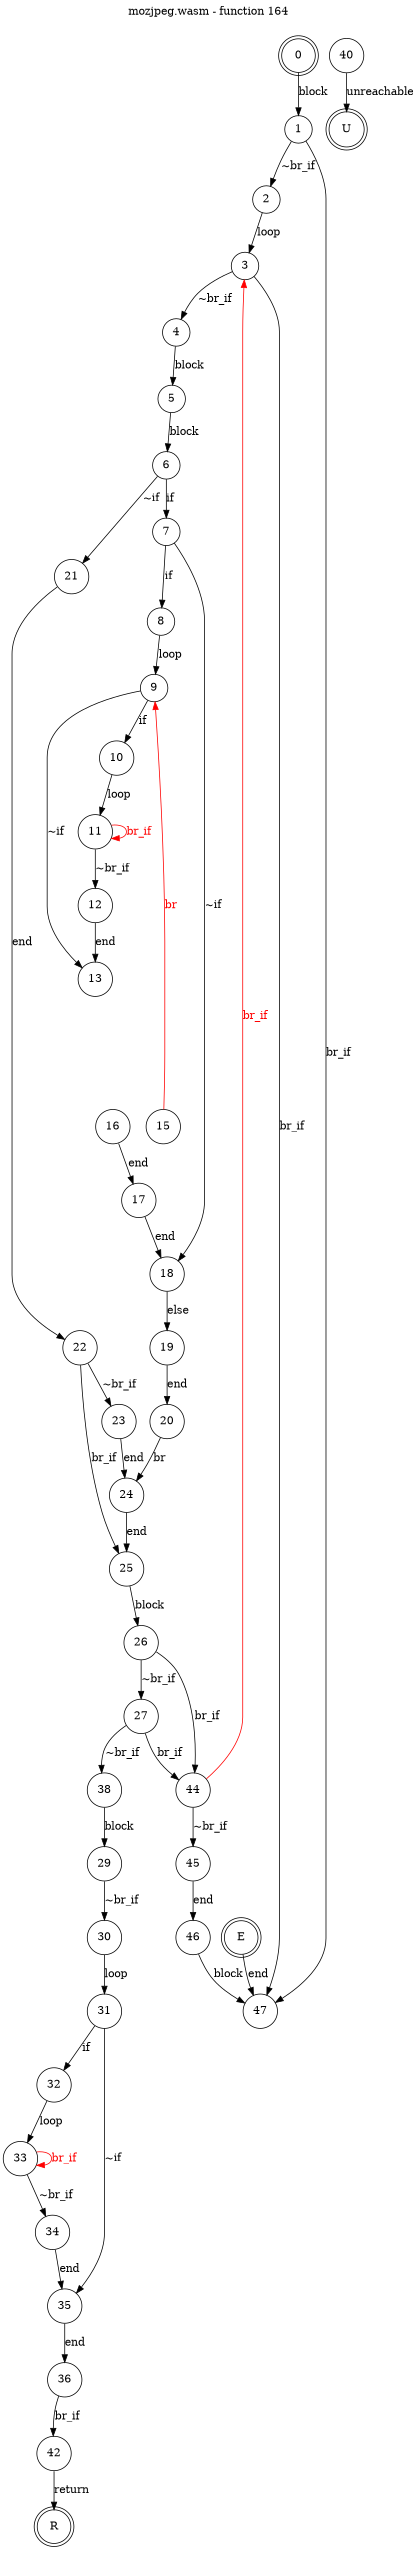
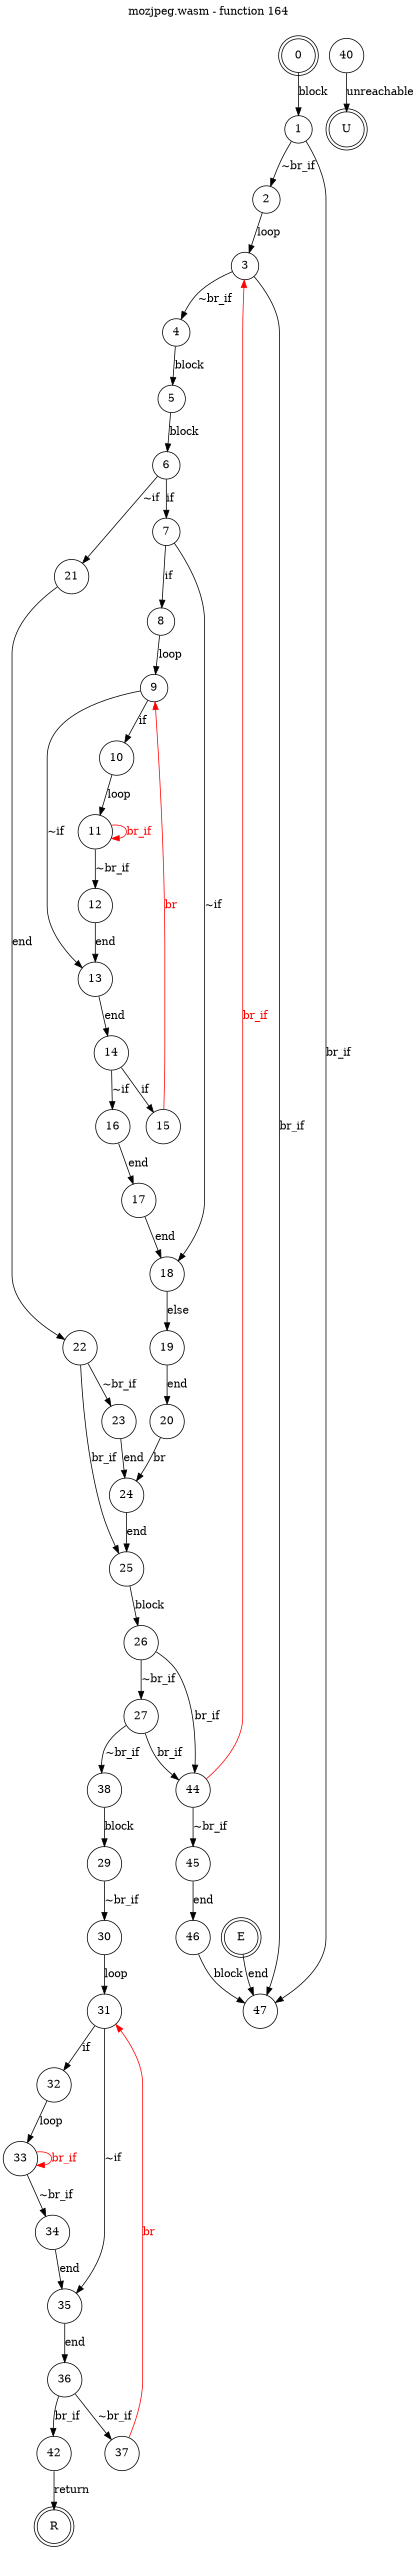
  digraph {
    label="mozjpeg.wasm - function 164"
    labelfontcolor=black
    labelfontname=Helvetica
    labelfontsize=16
    labelloc=t
    node [shape=circle]
    0 [shape=doublecircle]
    1
    2
    47
    E [shape=doublecircle]
    U [shape=doublecircle]
    R [shape=doublecircle]
    3
    4
    5
    6
    7
    21
    8
    18
    22
    9
    19
    25
    23
    10
    13
    20
    11
+   14
    12
    15
    16
    17
    24
    26
    27
    44
    n34 [label=38]
    45
    29
    46
    30
    31
    42
    32
    35
    33
    36
    34
+   37
    40
    0 -> 1 [label=block]
    1 -> 2 [label="~br_if"]
    1 -> 47 [label=br_if]
    2 -> 3 [label=loop]
    E -> 47 [label=end]
    3 -> 47 [label=br_if]
    3 -> 4 [label="~br_if"]
    4 -> 5 [label=block]
    5 -> 6 [label=block]
    6 -> 7 [label=if]
    6 -> 21 [label="~if"]
    7 -> 8 [label=if]
    7 -> 18 [label="~if"]
    21 -> 22 [label=end]
    8 -> 9 [label=loop]
    18 -> 19 [label=else]
    22 -> 25 [label=br_if]
    22 -> 23 [label="~br_if"]
    9 -> 10 [label=if]
    9 -> 13 [label="~if"]
    19 -> 20 [label=end]
    25 -> 26 [label=block]
    23 -> 24 [label=end]
    10 -> 11 [label=loop]
+   13 -> 14 [label=end]
    20 -> 24 [label=br]
    11 -> 11 [color=red fontcolor=red label=br_if]
    11 -> 12 [label="~br_if"]
+   14 -> 15 [label=if]
+   14 -> 16 [label="~if"]
    12 -> 13 [label=end]
    15 -> 9 [color=red fontcolor=red label=br]
    16 -> 17 [label=end]
    17 -> 18 [label=end]
    24 -> 25 [label=end]
    26 -> 27 [label="~br_if"]
    26 -> 44 [label=br_if]
    27 -> 44 [label=br_if]
    27 -> n34 [label="~br_if"]
    44 -> 3 [color=red fontcolor=red label=br_if]
    44 -> 45 [label="~br_if"]
    n34 -> 29 [label=block]
    45 -> 46 [label=end]
    29 -> 30 [label="~br_if"]
    46 -> 47 [label=block]
    30 -> 31 [label=loop]
    31 -> 32 [label=if]
    31 -> 35 [label="~if"]
    42 -> R [label=return]
    32 -> 33 [label=loop]
    35 -> 36 [label=end]
    33 -> 33 [color=red fontcolor=red label=br_if]
    33 -> 34 [label="~br_if"]
    36 -> 42 [label=br_if]
+   36 -> 37 [label="~br_if"]
    34 -> 35 [label=end]
+   37 -> 31 [color=red fontcolor=red label=br]
    40 -> U [label=unreachable]
  }
